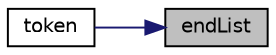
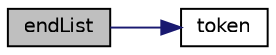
  digraph {
    rankdir=LR
    node [color=black fontname=Helvetica fontsize=10 shape=record style=filled]
    n1 [fillcolor=grey75 fontcolor=black height=0.2 label=endList width=0.4]
    n2 [fillcolor=white height=0.2 label=token width=0.4]
-   n2 -> n1 [color=midnightblue fontname=Helvetica fontsize=10 labelfontname=Helvetica labelfontsize=10 style=solid]
+   n1 -> n2 [color=midnightblue fontname=Helvetica fontsize=10 labelfontname=Helvetica labelfontsize=10 style=solid]
  }
